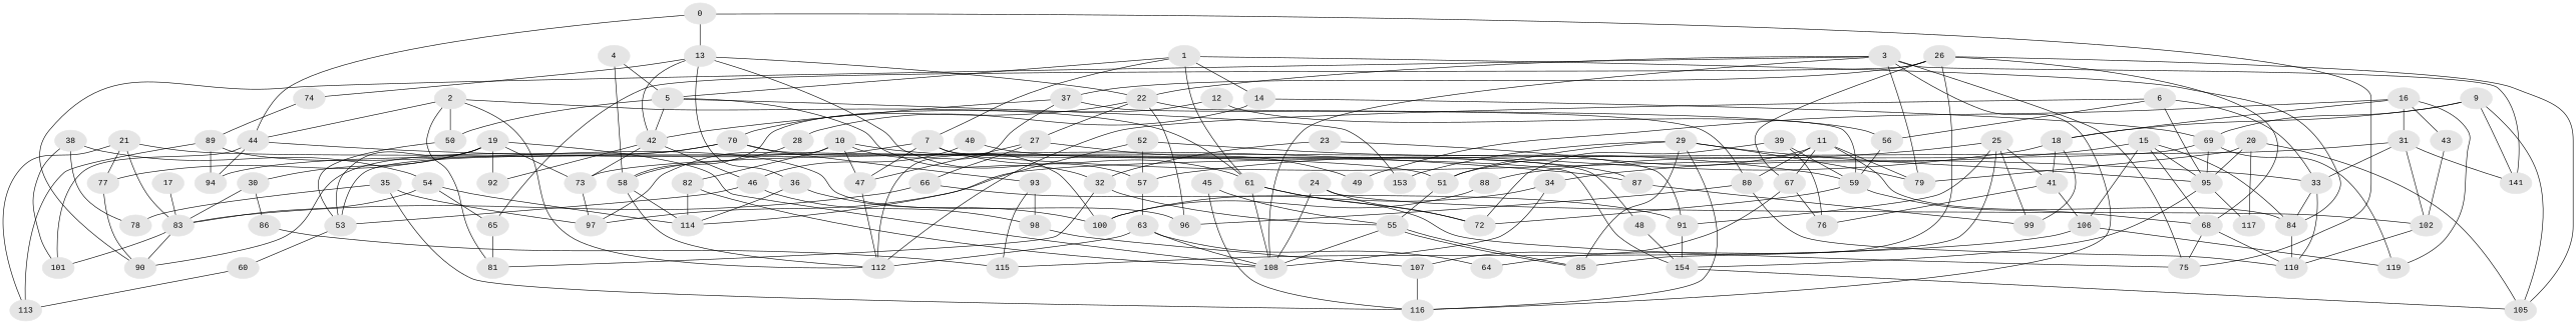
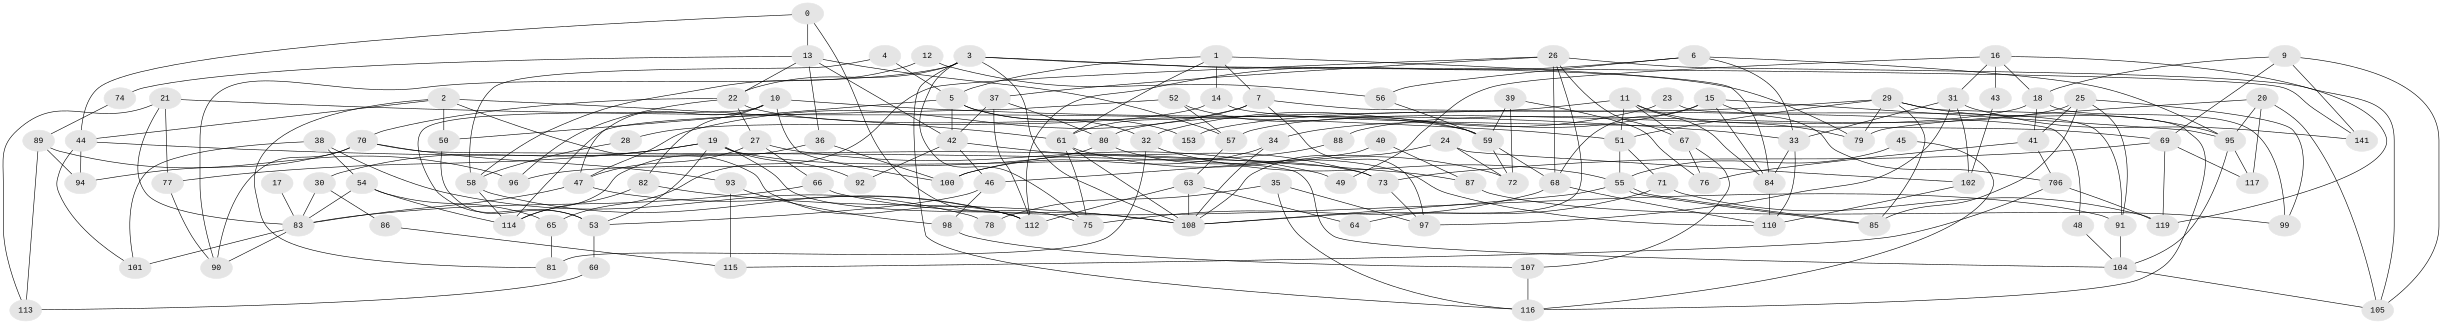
  graph {
    fontname="Liberation Mono"
    node [color=gray90 fontname="Liberation Mono" style=filled]
    edge [fontname="Liberation Mono"]
    1
    5
    7
    14
    61
    84
    50
    32
    42
    n10 [label=153]
    47
    48
    97
    69
    28
    75
    108
    72
    110
    2
    44
    81
    112
    101
    87
    94
    53
    59
    68
    3
    22
    79
    90
    n34 [label=141]
    116
    27
    70
    96
    4
    58
    114
    55
    73
    92
    46
    6
    33
    56
    95
    117
-   104 [label=154]
+   104
    83
    n53 [label=0]
    13
    36
    57
    74
    9
    18
    105
    41
    99
    n63 [label=119]
    10
    82
    100
    60
    11
    51
    67
    80
+   71
    76
    107
    12
    63
    89
    15
    34
-   106
+   106 [label=706]
    115
    16
    31
    43
    49
    102
    17
    19
    30
    77
    86
    20
    21
    113
    66
    93
    23
    91
    24
    25
    85
    88
    26
    37
    64
    65
    29
    35
    78
    38
    54
    39
    40
    98
    45
    52
    1 -- 5
    1 -- 7
    1 -- 14
    1 -- 61
    1 -- 84
    5 -- 50
    5 -- 32
    5 -- 42
    5 -- n10
    7 -- 61
    7 -- 47
    7 -- 48
    7 -- 97
    14 -- 69
    14 -- 28
    61 -- 75
    61 -- 108
    61 -- 72
    84 -- 110
    50 -- 53
    32 -- 81
    32 -- 55
    42 -- 73
    42 -- 92
    42 -- 46
    47 -- 112
+   47 -- 83
    48 -- 104
    69 -- 73
-   69 -- 95
+   69 -- 117
    69 -- n63
    28 -- 58
    2 -- 61
    2 -- 50
    2 -- 44
    2 -- 81
    2 -- 112
    44 -- 101
    44 -- 87
    44 -- 94
    87 -- 99
    53 -- 60
    59 -- 72
    59 -- 68
    68 -- 75
    68 -- 110
    3 -- 75
    3 -- 108
    3 -- 22
    3 -- 79
    3 -- 90
    3 -- n34
    3 -- 116
    22 -- 59
    22 -- 27
    22 -- 70
    22 -- 96
    27 -- 47
    27 -- 49
    27 -- 66
    70 -- 94
    70 -- 90
    70 -- 104
    70 -- 93
    4 -- 5
    4 -- 58
    58 -- 112
    58 -- 114
    55 -- 108
    55 -- 85
    55 -- 85
    73 -- 97
    46 -- 53
    46 -- 98
    6 -- 112
    6 -- 33
    6 -- 56
    6 -- 95
    33 -- 84
    33 -- 110
    56 -- 59
    95 -- 117
    95 -- 104
    104 -- 105
    83 -- 101
    83 -- 90
    n53 -- 75
    n53 -- 44
    n53 -- 13
    13 -- 42
    13 -- 22
    13 -- 36
    13 -- 57
    13 -- 74
    36 -- 114
    36 -- 100
    57 -- 63
    74 -- 89
    9 -- 69
    9 -- n34
    9 -- 18
    9 -- 105
    18 -- 57
    18 -- 41
    18 -- 99
    41 -- 76
    41 -- 106
    10 -- 47
    10 -- 53
    10 -- 33
    10 -- 82
    10 -- 100
    82 -- 108
    82 -- 114
    60 -- 113
    11 -- 84
    11 -- 79
    11 -- 51
    11 -- 67
    11 -- 80
    51 -- 55
+   51 -- 71
    67 -- 76
    67 -- 107
    80 -- 110
    80 -- 96
+   71 -- 108
+   71 -- n63
    107 -- 116
    12 -- 58
    12 -- 56
    63 -- 108
    63 -- 112
    63 -- 64
    89 -- 94
    89 -- 96
    89 -- 113
    15 -- 84
    15 -- 68
    15 -- 95
    15 -- 34
    15 -- 106
    34 -- 108
    34 -- 100
    106 -- n63
    106 -- 115
    16 -- 18
    16 -- n63
    16 -- 31
    16 -- 43
    16 -- 49
    31 -- 97
    31 -- n34
    31 -- 33
    31 -- 102
    43 -- 102
    102 -- 110
    17 -- 83
    19 -- 108
    19 -- 53
    19 -- 73
    19 -- 92
    19 -- 30
    19 -- 77
    30 -- 83
    30 -- 86
    77 -- 90
    86 -- 115
    20 -- 79
    20 -- 95
    20 -- 117
    20 -- 105
    21 -- 83
    21 -- 51
    21 -- 77
    21 -- 113
    66 -- 83
    66 -- 91
    93 -- 115
    93 -- 98
    23 -- 32
    23 -- 91
    91 -- 104
    24 -- 108
    24 -- 72
    24 -- 102
    25 -- 41
    25 -- 99
    25 -- 91
    25 -- 85
    25 -- 88
    88 -- 100
    26 -- 68
    26 -- 105
    26 -- 67
    26 -- 37
    26 -- 64
    26 -- 65
    37 -- 42
    37 -- 112
    37 -- 80
    65 -- 81
    29 -- n10
    29 -- 79
    29 -- 116
    29 -- 95
    29 -- 51
    29 -- 85
    35 -- 97
    35 -- 116
    35 -- 78
    38 -- 101
    38 -- 78
    38 -- 54
    54 -- 114
    54 -- 83
    54 -- 65
    39 -- 72
    39 -- 59
    39 -- 76
    40 -- 87
    40 -- 46
    98 -- 107
    45 -- 116
    45 -- 55
    52 -- 59
    52 -- 114
    52 -- 57
  }
